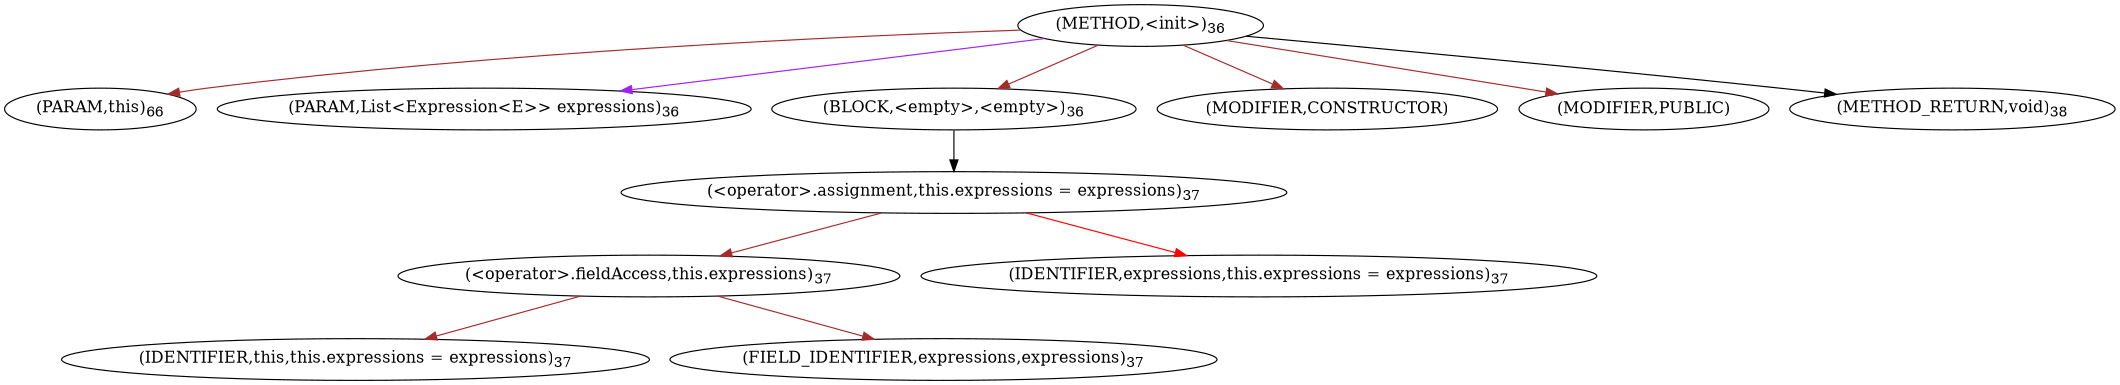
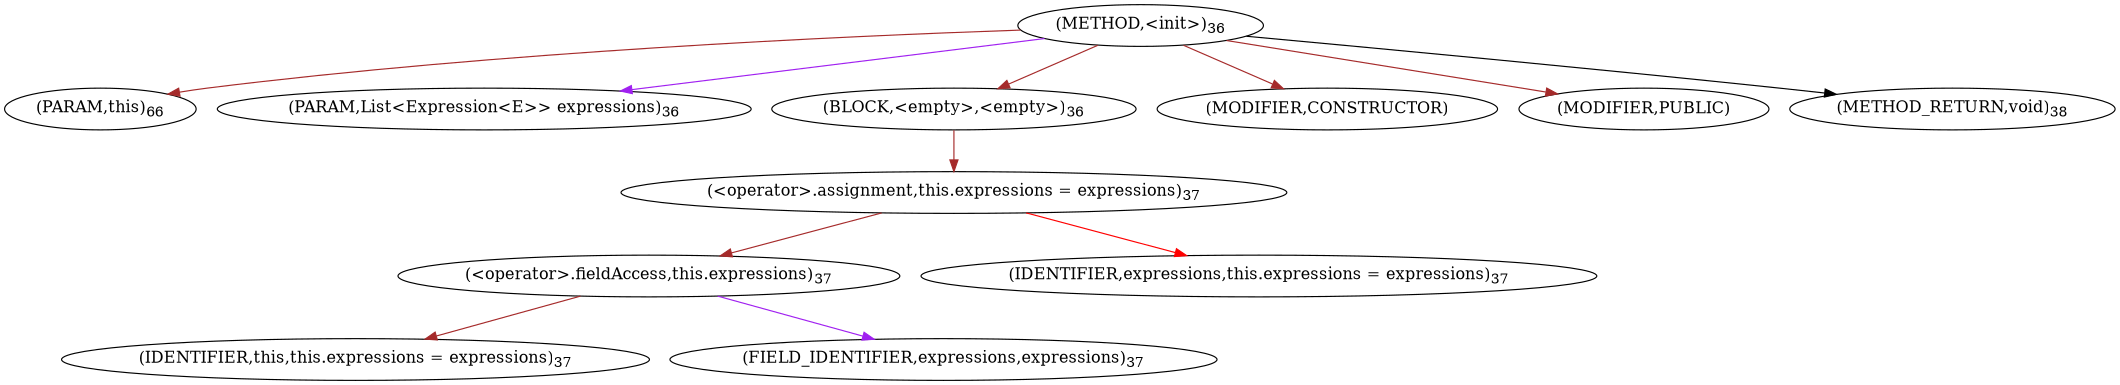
  digraph {
    edge [color=brown]
    n1 [label=<(METHOD,&lt;init&gt;)<SUB>36</SUB>>]
    n2 [label=<(PARAM,this)<SUB>66</SUB>>]
    n3 [label=<(PARAM,List&lt;Expression&lt;E&gt;&gt; expressions)<SUB>36</SUB>>]
    n4 [label=<(BLOCK,&lt;empty&gt;,&lt;empty&gt;)<SUB>36</SUB>>]
    n5 [label=<(MODIFIER,CONSTRUCTOR)>]
    n6 [label=<(MODIFIER,PUBLIC)>]
    n7 [label=<(METHOD_RETURN,void)<SUB>38</SUB>>]
    n8 [label=<(&lt;operator&gt;.assignment,this.expressions = expressions)<SUB>37</SUB>>]
    n9 [label=<(&lt;operator&gt;.fieldAccess,this.expressions)<SUB>37</SUB>>]
    n10 [label=<(IDENTIFIER,expressions,this.expressions = expressions)<SUB>37</SUB>>]
    n11 [label=<(IDENTIFIER,this,this.expressions = expressions)<SUB>37</SUB>>]
    n12 [label=<(FIELD_IDENTIFIER,expressions,expressions)<SUB>37</SUB>>]
    n1 -> n2
    n1 -> n3 [color=purple]
    n1 -> n4
    n1 -> n5
    n1 -> n6
    n1 -> n7 [color=black]
-   n4 -> n8 [color=black]
+   n4 -> n8
    n8 -> n9
    n8 -> n10 [color=red]
    n9 -> n11
-   n9 -> n12
+   n9 -> n12 [color=purple]
  }
